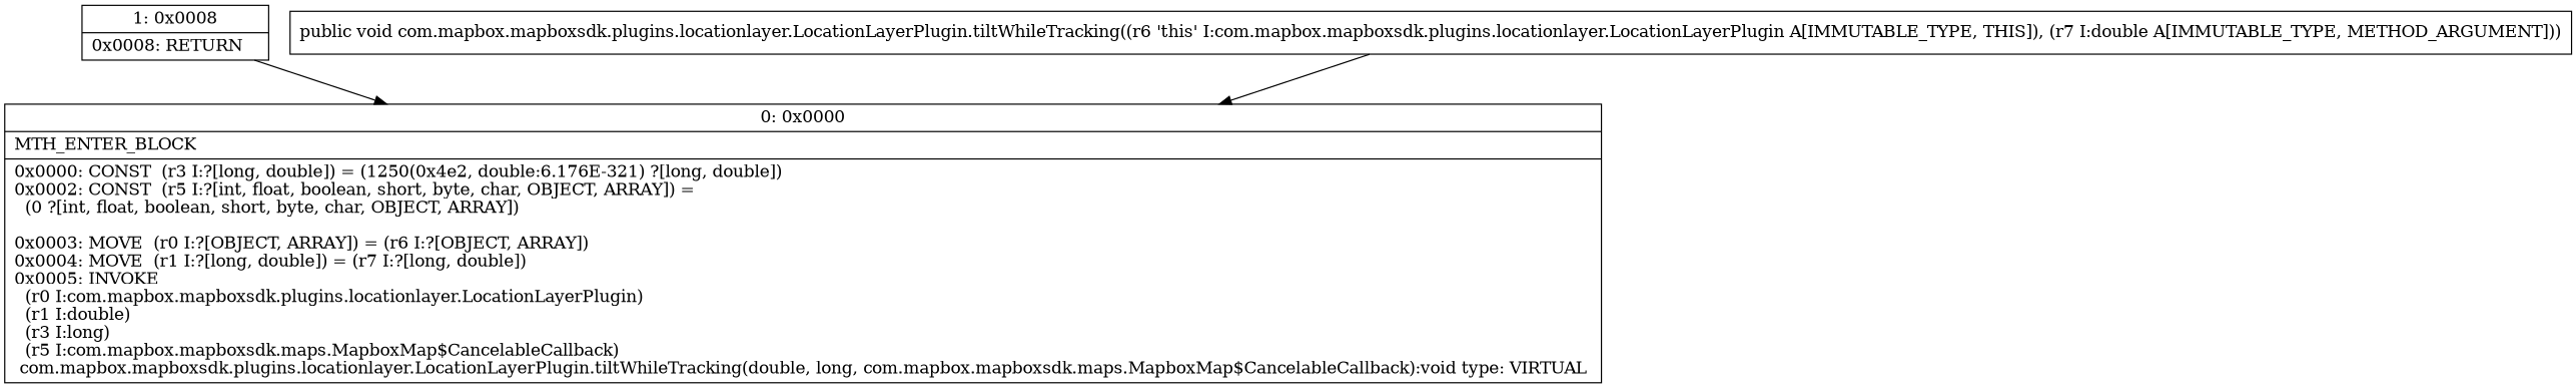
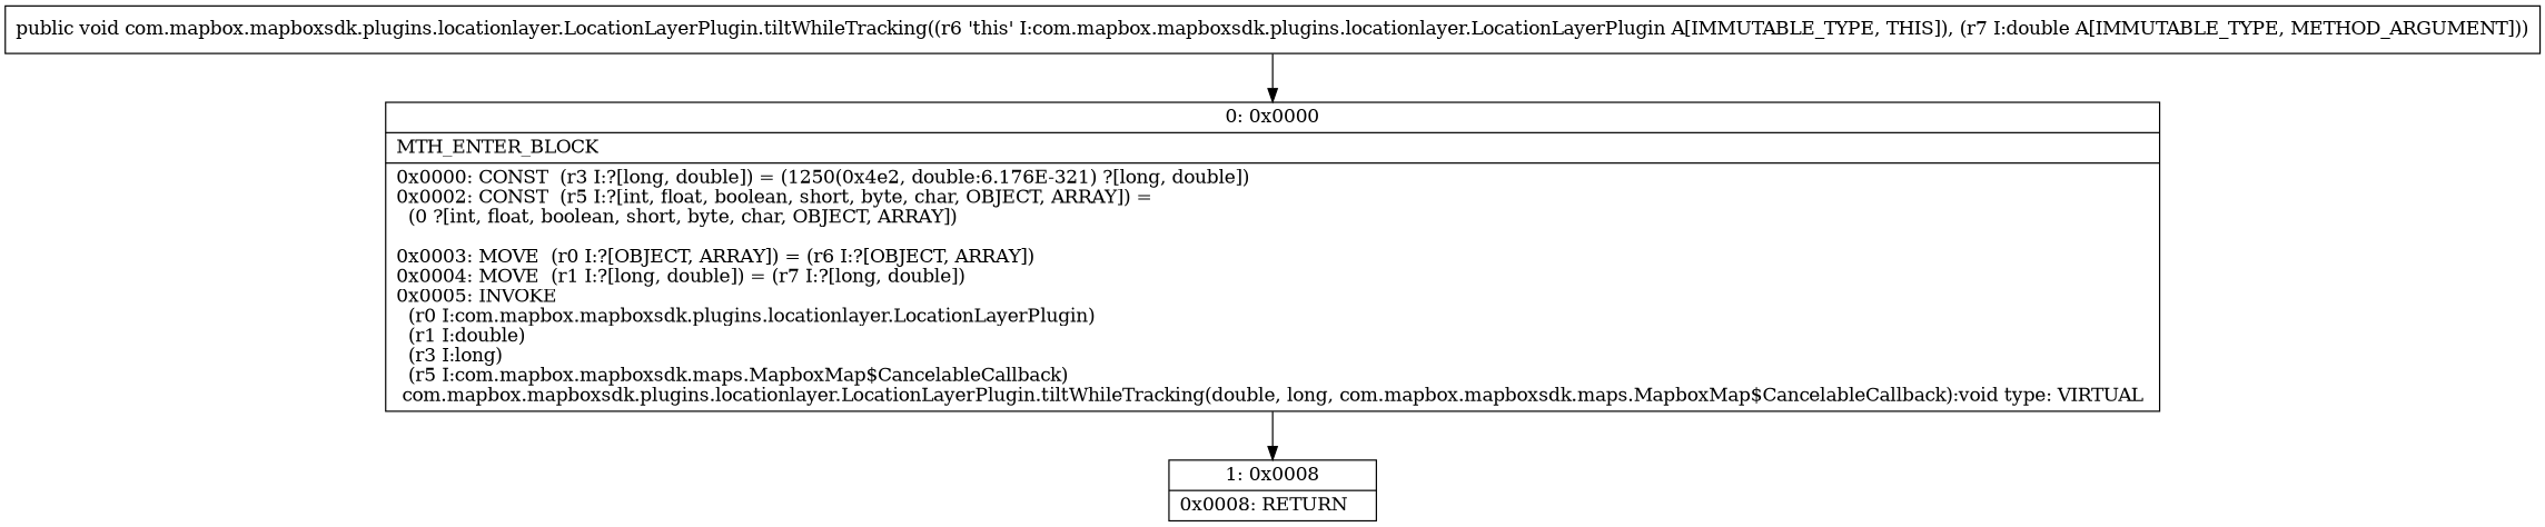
  digraph {
    node [shape=record]
    n1 [label="{0\:\ 0x0000|MTH_ENTER_BLOCK\l|0x0000: CONST  (r3 I:?[long, double]) = (1250(0x4e2, double:6.176E\-321) ?[long, double]) \l0x0002: CONST  (r5 I:?[int, float, boolean, short, byte, char, OBJECT, ARRAY]) = \l  (0 ?[int, float, boolean, short, byte, char, OBJECT, ARRAY])\l \l0x0003: MOVE  (r0 I:?[OBJECT, ARRAY]) = (r6 I:?[OBJECT, ARRAY]) \l0x0004: MOVE  (r1 I:?[long, double]) = (r7 I:?[long, double]) \l0x0005: INVOKE  \l  (r0 I:com.mapbox.mapboxsdk.plugins.locationlayer.LocationLayerPlugin)\l  (r1 I:double)\l  (r3 I:long)\l  (r5 I:com.mapbox.mapboxsdk.maps.MapboxMap$CancelableCallback)\l com.mapbox.mapboxsdk.plugins.locationlayer.LocationLayerPlugin.tiltWhileTracking(double, long, com.mapbox.mapboxsdk.maps.MapboxMap$CancelableCallback):void type: VIRTUAL \l}"]
    n2 [label="{1\:\ 0x0008|0x0008: RETURN   \l}"]
    n3 [label="{public void com.mapbox.mapboxsdk.plugins.locationlayer.LocationLayerPlugin.tiltWhileTracking((r6 'this' I:com.mapbox.mapboxsdk.plugins.locationlayer.LocationLayerPlugin A[IMMUTABLE_TYPE, THIS]), (r7 I:double A[IMMUTABLE_TYPE, METHOD_ARGUMENT])) }"]
-   n2 -> n1
+   n1 -> n2
    n3 -> n1
  }
